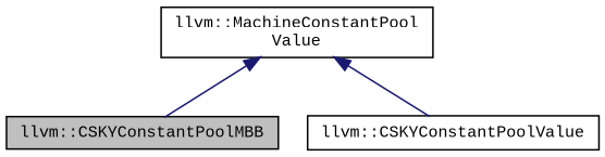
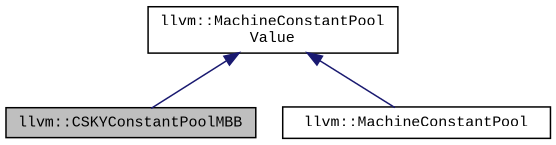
  digraph {
    fontname="Liberation Mono"
    node [color=black fontname="Liberation Mono" fontsize=10 shape=record]
    edge [color=midnightblue dir=back fontname="Liberation Mono" fontsize=10 labelfontname=Helvetica labelfontsize=10 style=solid]
    n1 [fillcolor=grey75 fontcolor=black height=0.2 label="llvm::CSKYConstantPoolMBB" style=filled width=0.4]
-   n2 [height=0.2 label="llvm::CSKYConstantPoolValue" width=0.4]
+   n2 [height=0.2 label="llvm::MachineConstantPool" width=0.4]
    n3 [height=0.2 label="llvm::MachineConstantPool\lValue" width=0.4]
    n3 -> n1
    n3 -> n2
  }
